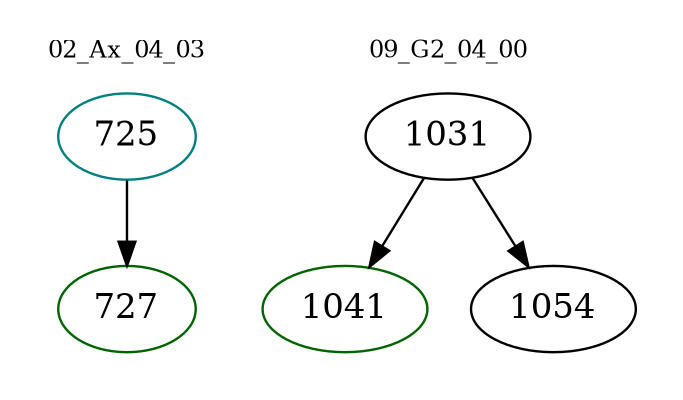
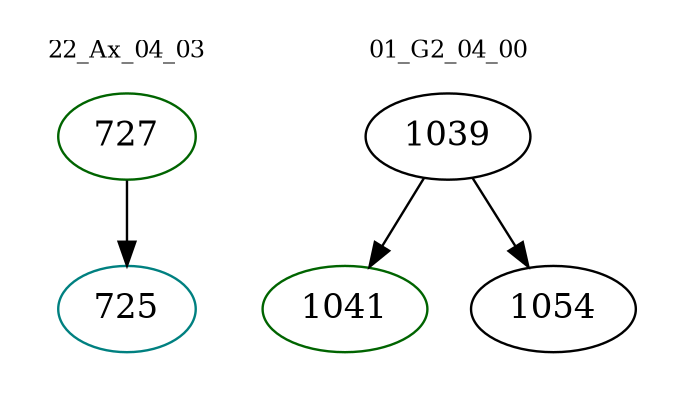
  digraph {
    node [color=darkgreen]
    edge [color=black]
    n1 [label=727]
    n2 [color=teal label=725]
    n3 [label=1041]
-   n4 [color=black label=1031]
+   n4 [color=black label=1039]
    n5 [color=black label=1054]
    subgraph cluster_1 {
      color=white
      fontsize=10
-     label="02_Ax_04_03"
+     label="22_Ax_04_03"
      n1
      n2
    }
    subgraph cluster_2 {
      color=white
      fontsize=10
-     label="09_G2_04_00"
+     label="01_G2_04_00"
      n3
      n4
      n5
    }
-   n2 -> n1
+   n1 -> n2
    n4 -> n3
    n4 -> n5
  }
